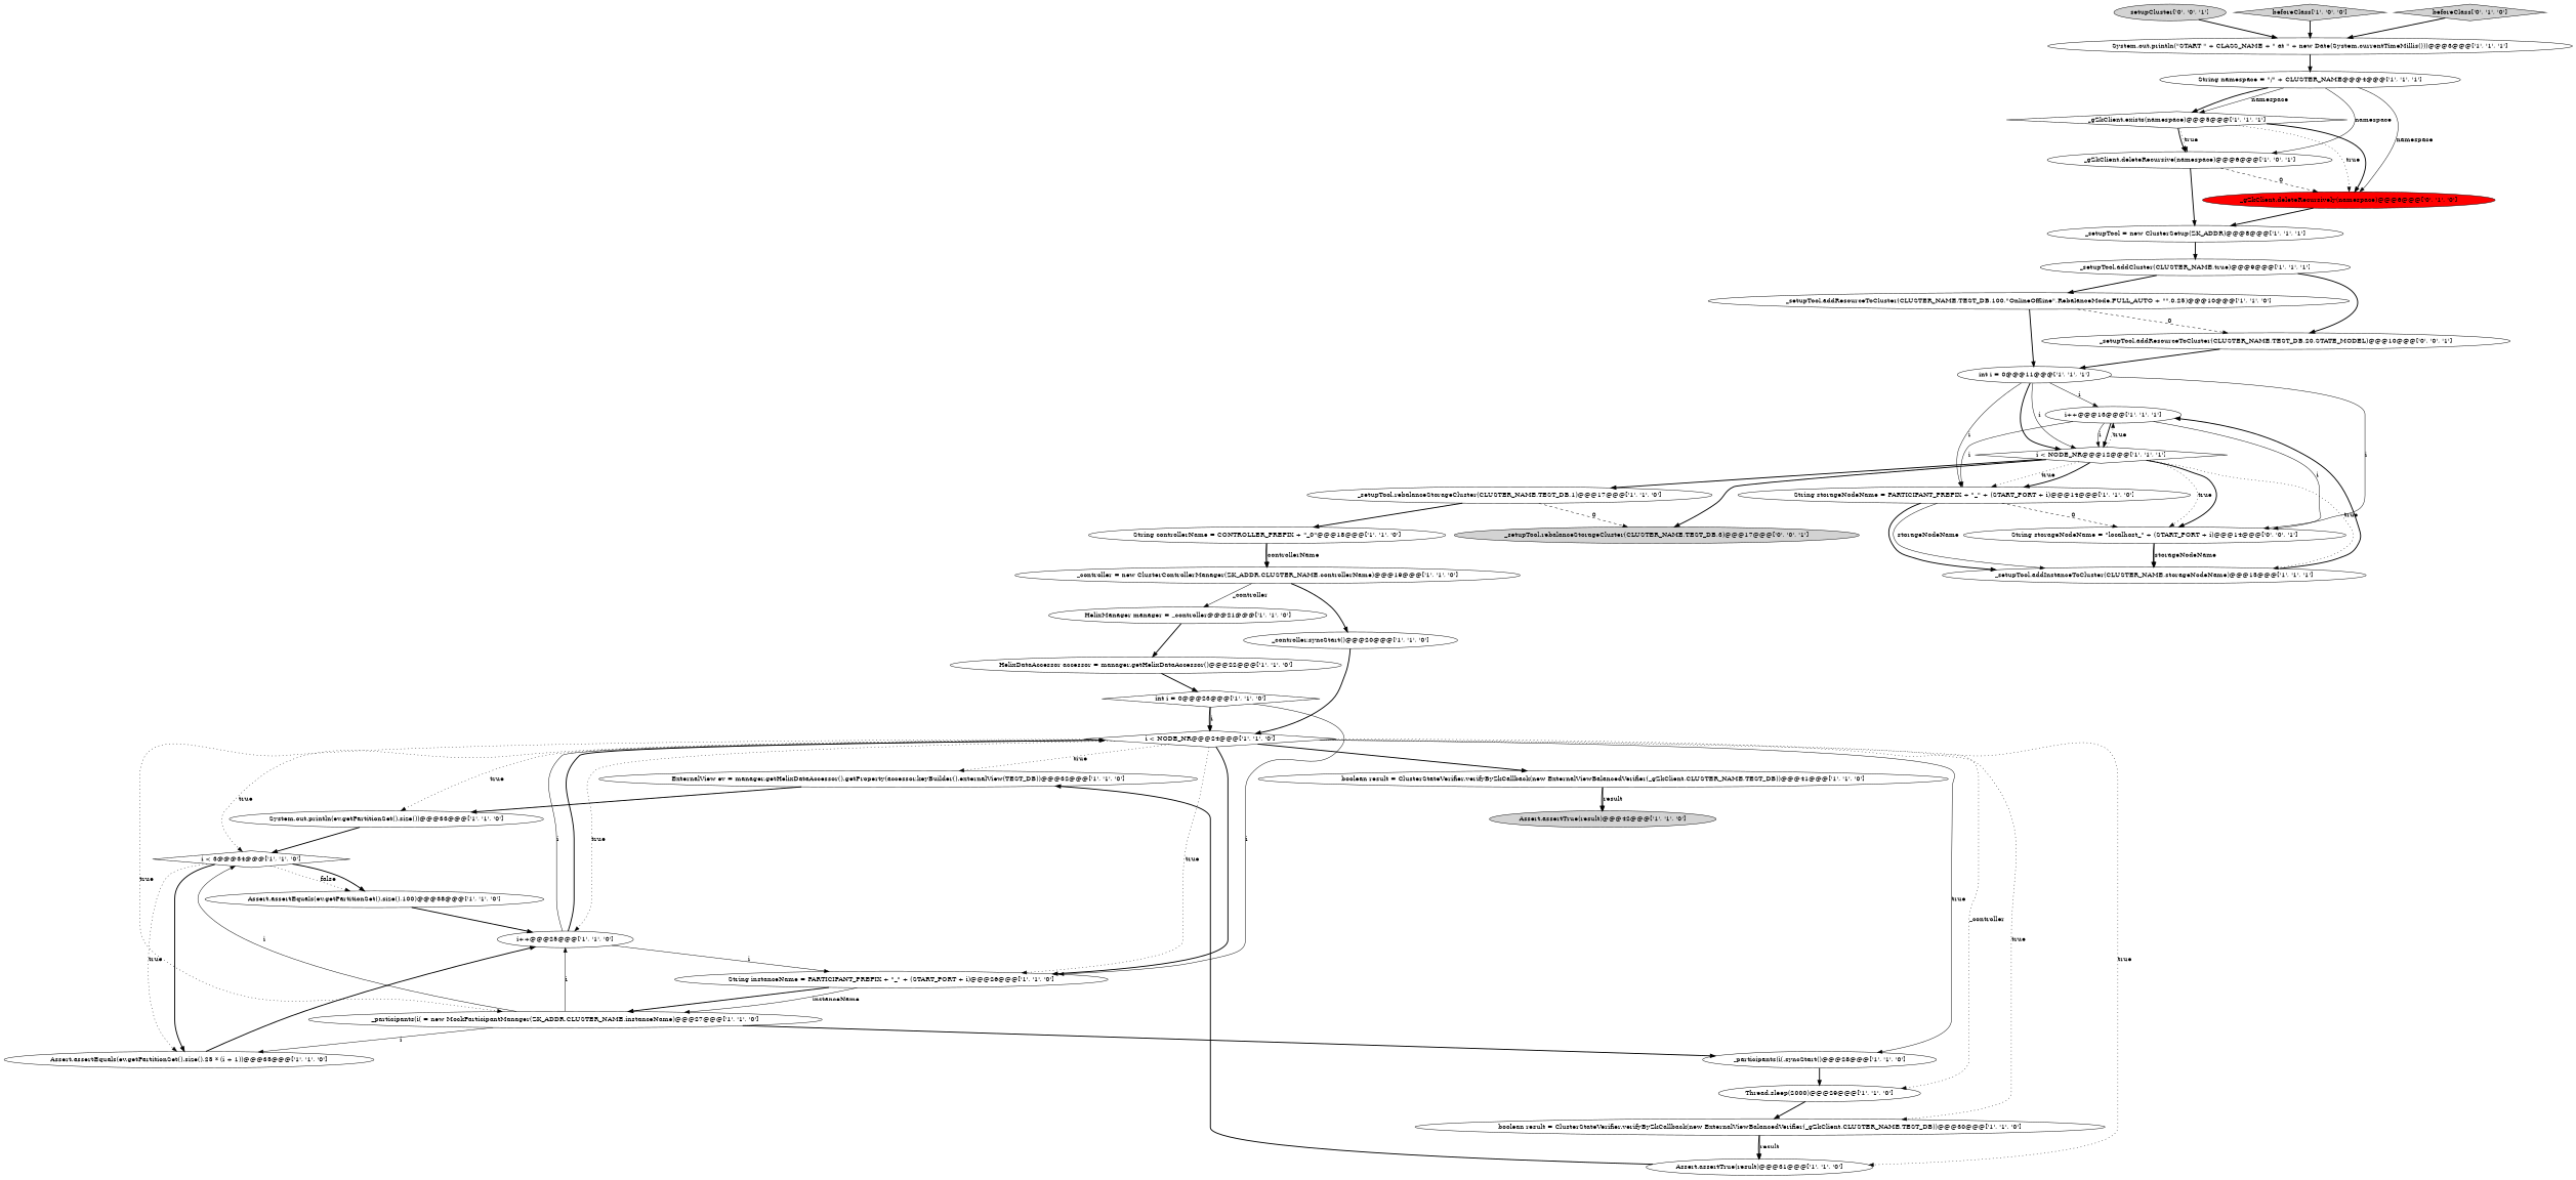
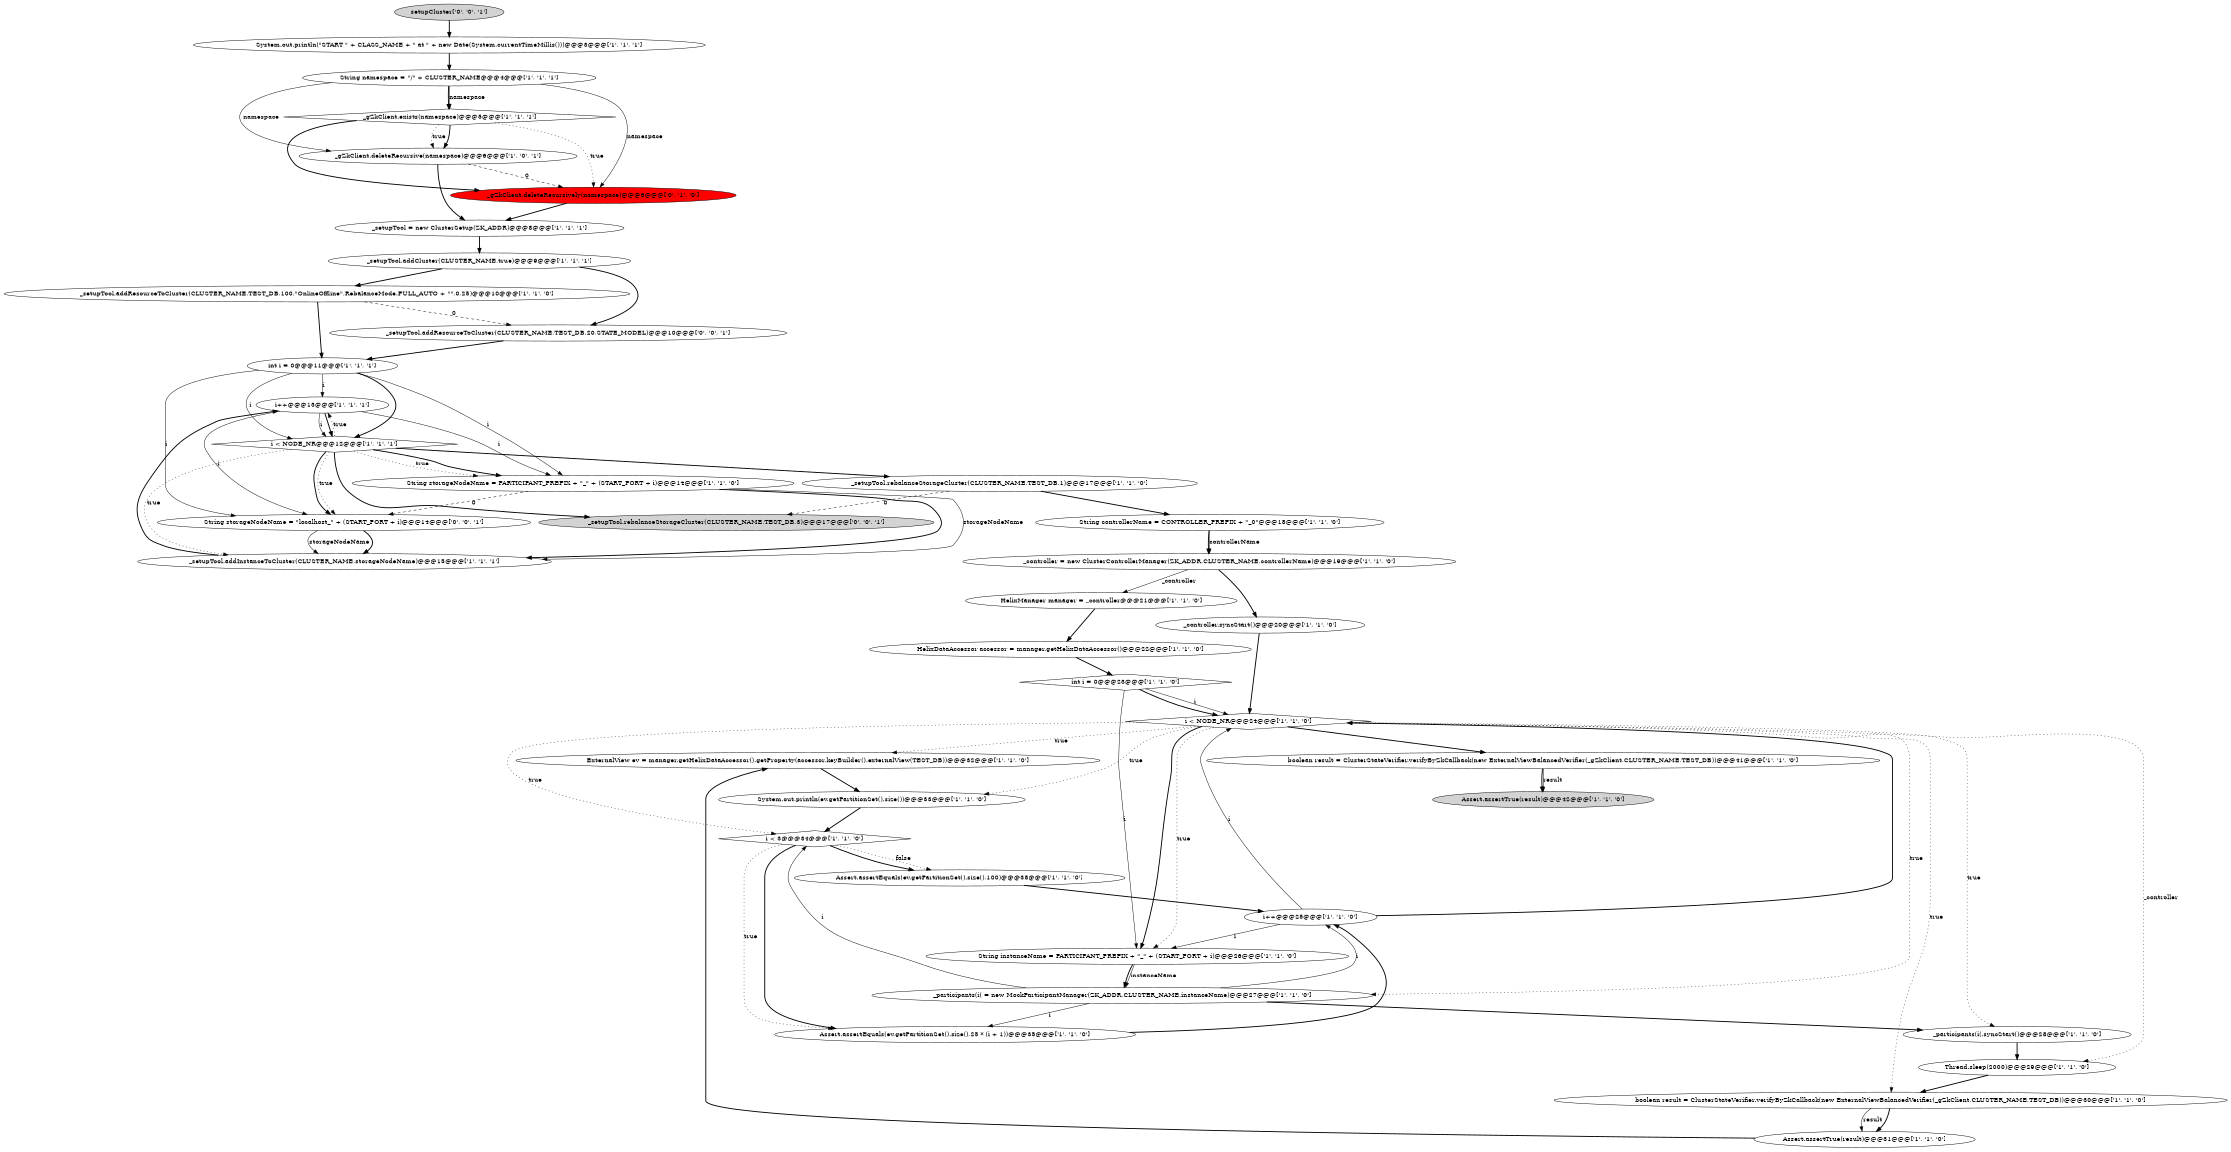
  digraph {
    node [fillcolor=white shape=ellipse style=filled]
    edge [style=bold]
    n1 [label="i++@@@13@@@['1', '1', '1']"]
    n2 [label="String storageNodeName = PARTICIPANT_PREFIX + \"_\" + (START_PORT + i)@@@14@@@['1', '1', '0']"]
    n3 [label="i < NODE_NR@@@12@@@['1', '1', '1']" shape=diamond]
    n4 [label="String storageNodeName = \"localhost_\" + (START_PORT + i)@@@14@@@['0', '0', '1']"]
    n5 [label="_setupTool.addInstanceToCluster(CLUSTER_NAME,storageNodeName)@@@15@@@['1', '1', '1']"]
    n6 [fillcolor=lightgray label="_setupTool.rebalanceStorageCluster(CLUSTER_NAME,TEST_DB,3)@@@17@@@['0', '0', '1']"]
    n7 [label="_setupTool.rebalanceStorageCluster(CLUSTER_NAME,TEST_DB,1)@@@17@@@['1', '1', '0']"]
    n8 [label="_setupTool.addResourceToCluster(CLUSTER_NAME,TEST_DB,100,\"OnlineOffline\",RebalanceMode.FULL_AUTO + \"\",0,25)@@@10@@@['1', '1', '0']"]
    n9 [label="_setupTool.addResourceToCluster(CLUSTER_NAME,TEST_DB,20,STATE_MODEL)@@@10@@@['0', '0', '1']"]
    n10 [label="int i = 0@@@11@@@['1', '1', '1']"]
    n11 [label="System.out.println(\"START \" + CLASS_NAME + \" at \" + new Date(System.currentTimeMillis()))@@@3@@@['1', '1', '1']"]
    n12 [label="String namespace = \"/\" + CLUSTER_NAME@@@4@@@['1', '1', '1']"]
    n13 [fillcolor=red label="_gZkClient.deleteRecursively(namespace)@@@6@@@['0', '1', '0']"]
    n14 [label="_gZkClient.exists(namespace)@@@5@@@['1', '1', '1']" shape=diamond]
    n15 [label="_gZkClient.deleteRecursive(namespace)@@@6@@@['1', '0', '1']"]
    n16 [label="ExternalView ev = manager.getHelixDataAccessor().getProperty(accessor.keyBuilder().externalView(TEST_DB))@@@32@@@['1', '1', '0']"]
    n17 [label="System.out.println(ev.getPartitionSet().size())@@@33@@@['1', '1', '0']"]
    n18 [label="i < 3@@@34@@@['1', '1', '0']" shape=diamond]
    n19 [label="_participants(i(.syncStart()@@@28@@@['1', '1', '0']"]
    n20 [label="Thread.sleep(2000)@@@29@@@['1', '1', '0']"]
    n21 [label="boolean result = ClusterStateVerifier.verifyByZkCallback(new ExternalViewBalancedVerifier(_gZkClient,CLUSTER_NAME,TEST_DB))@@@30@@@['1', '1', '0']"]
    n22 [label="Assert.assertEquals(ev.getPartitionSet().size(),100)@@@38@@@['1', '1', '0']"]
    n23 [label="Assert.assertEquals(ev.getPartitionSet().size(),25 * (i + 1))@@@35@@@['1', '1', '0']"]
    n24 [label="i++@@@25@@@['1', '1', '0']"]
    n25 [label="i < NODE_NR@@@24@@@['1', '1', '0']" shape=diamond]
    n26 [label="String instanceName = PARTICIPANT_PREFIX + \"_\" + (START_PORT + i)@@@26@@@['1', '1', '0']"]
    n27 [label="_participants(i( = new MockParticipantManager(ZK_ADDR,CLUSTER_NAME,instanceName)@@@27@@@['1', '1', '0']"]
    n28 [label="boolean result = ClusterStateVerifier.verifyByZkCallback(new ExternalViewBalancedVerifier(_gZkClient,CLUSTER_NAME,TEST_DB))@@@41@@@['1', '1', '0']"]
    n29 [label="Assert.assertTrue(result)@@@31@@@['1', '1', '0']"]
    n30 [label="String controllerName = CONTROLLER_PREFIX + \"_0\"@@@18@@@['1', '1', '0']"]
    n31 [fillcolor=lightgray label="Assert.assertTrue(result)@@@42@@@['1', '1', '0']"]
    n32 [label="_controller = new ClusterControllerManager(ZK_ADDR,CLUSTER_NAME,controllerName)@@@19@@@['1', '1', '0']"]
    n33 [label="_setupTool.addCluster(CLUSTER_NAME,true)@@@9@@@['1', '1', '1']"]
    n34 [label="int i = 0@@@23@@@['1', '1', '0']" shape=diamond]
    n35 [label="_setupTool = new ClusterSetup(ZK_ADDR)@@@8@@@['1', '1', '1']"]
    n36 [label="_controller.syncStart()@@@20@@@['1', '1', '0']"]
    n37 [label="HelixManager manager = _controller@@@21@@@['1', '1', '0']"]
    n38 [fillcolor=lightgray label="setupCluster['0', '0', '1']"]
-   n39 [fillcolor=lightgray label="beforeClass['1', '0', '0']" shape=diamond]
    n40 [label="HelixDataAccessor accessor = manager.getHelixDataAccessor()@@@22@@@['1', '1', '0']"]
-   n41 [fillcolor=lightgray label="beforeClass['0', '1', '0']" shape=diamond]
    n1 -> n2 [label=i style=solid]
    n1 -> n3 [label=i style=solid]
    n1 -> n3
    n1 -> n4 [label=i style=solid]
    n2 -> n4 [label=0 style=dashed]
    n2 -> n5 [label=storageNodeName style=solid]
    n2 -> n5
    n3 -> n1 [label=true style=dotted]
    n3 -> n2 [label=true style=dotted]
    n3 -> n2
    n3 -> n4 [label=true style=dotted]
    n3 -> n4
    n3 -> n5 [label=true style=dotted]
    n3 -> n6
    n3 -> n7
    n4 -> n5
    n4 -> n5 [label=storageNodeName style=solid]
    n5 -> n1
    n7 -> n6 [label=0 style=dashed]
    n7 -> n30
    n8 -> n9 [label=0 style=dashed]
    n8 -> n10
    n9 -> n10
    n10 -> n1 [label=i style=solid]
    n10 -> n2 [label=i style=solid]
    n10 -> n3
    n10 -> n3 [label=i style=solid]
    n10 -> n4 [label=i style=solid]
    n11 -> n12
    n12 -> n13 [label=namespace style=solid]
    n12 -> n14 [label=namespace style=solid]
    n12 -> n14
    n12 -> n15 [label=namespace style=solid]
    n13 -> n35
    n14 -> n13 [label=true style=dotted]
    n14 -> n13
    n14 -> n15
    n14 -> n15 [label=true style=dotted]
    n15 -> n13 [label=0 style=dashed]
    n15 -> n35
    n16 -> n17
    n17 -> n18
    n18 -> n22 [label=false style=dotted]
    n18 -> n22
    n18 -> n23 [label=true style=dotted]
    n18 -> n23
    n19 -> n20
    n20 -> n21
    n21 -> n29
    n21 -> n29 [label=result style=solid]
    n22 -> n24
    n23 -> n24
    n24 -> n25 [label=i style=solid]
    n24 -> n25
    n24 -> n26 [label=i style=solid]
    n25 -> n16 [label=true style=dotted]
    n25 -> n17 [label=true style=dotted]
    n25 -> n18 [label=true style=dotted]
-   n25 -> n19 [label=true style=solid]
+   n25 -> n19 [label=true style=dotted]
    n25 -> n20 [label=_controller style=dotted]
    n25 -> n21 [label=true style=dotted]
-   n25 -> n24 [label=true style=dotted]
    n25 -> n26 [label=true style=dotted]
    n25 -> n26
    n25 -> n27 [label=true style=dotted]
    n25 -> n28
-   n25 -> n29 [label=true style=dotted]
    n26 -> n27 [label=instanceName style=solid]
    n26 -> n27
    n27 -> n18 [label=i style=solid]
    n27 -> n19
    n27 -> n23 [label=i style=solid]
    n27 -> n24 [label=i style=solid]
    n28 -> n31 [label=result style=solid]
    n28 -> n31
    n29 -> n16
    n30 -> n32
    n30 -> n32 [label=controllerName style=solid]
    n32 -> n36
    n32 -> n37 [label=_controller style=solid]
    n33 -> n8
    n33 -> n9
    n34 -> n25 [label=i style=solid]
    n34 -> n25
    n34 -> n26 [label=i style=solid]
    n35 -> n33
    n36 -> n25
    n37 -> n40
    n38 -> n11
-   n39 -> n11
    n40 -> n34
-   n41 -> n11
  }
